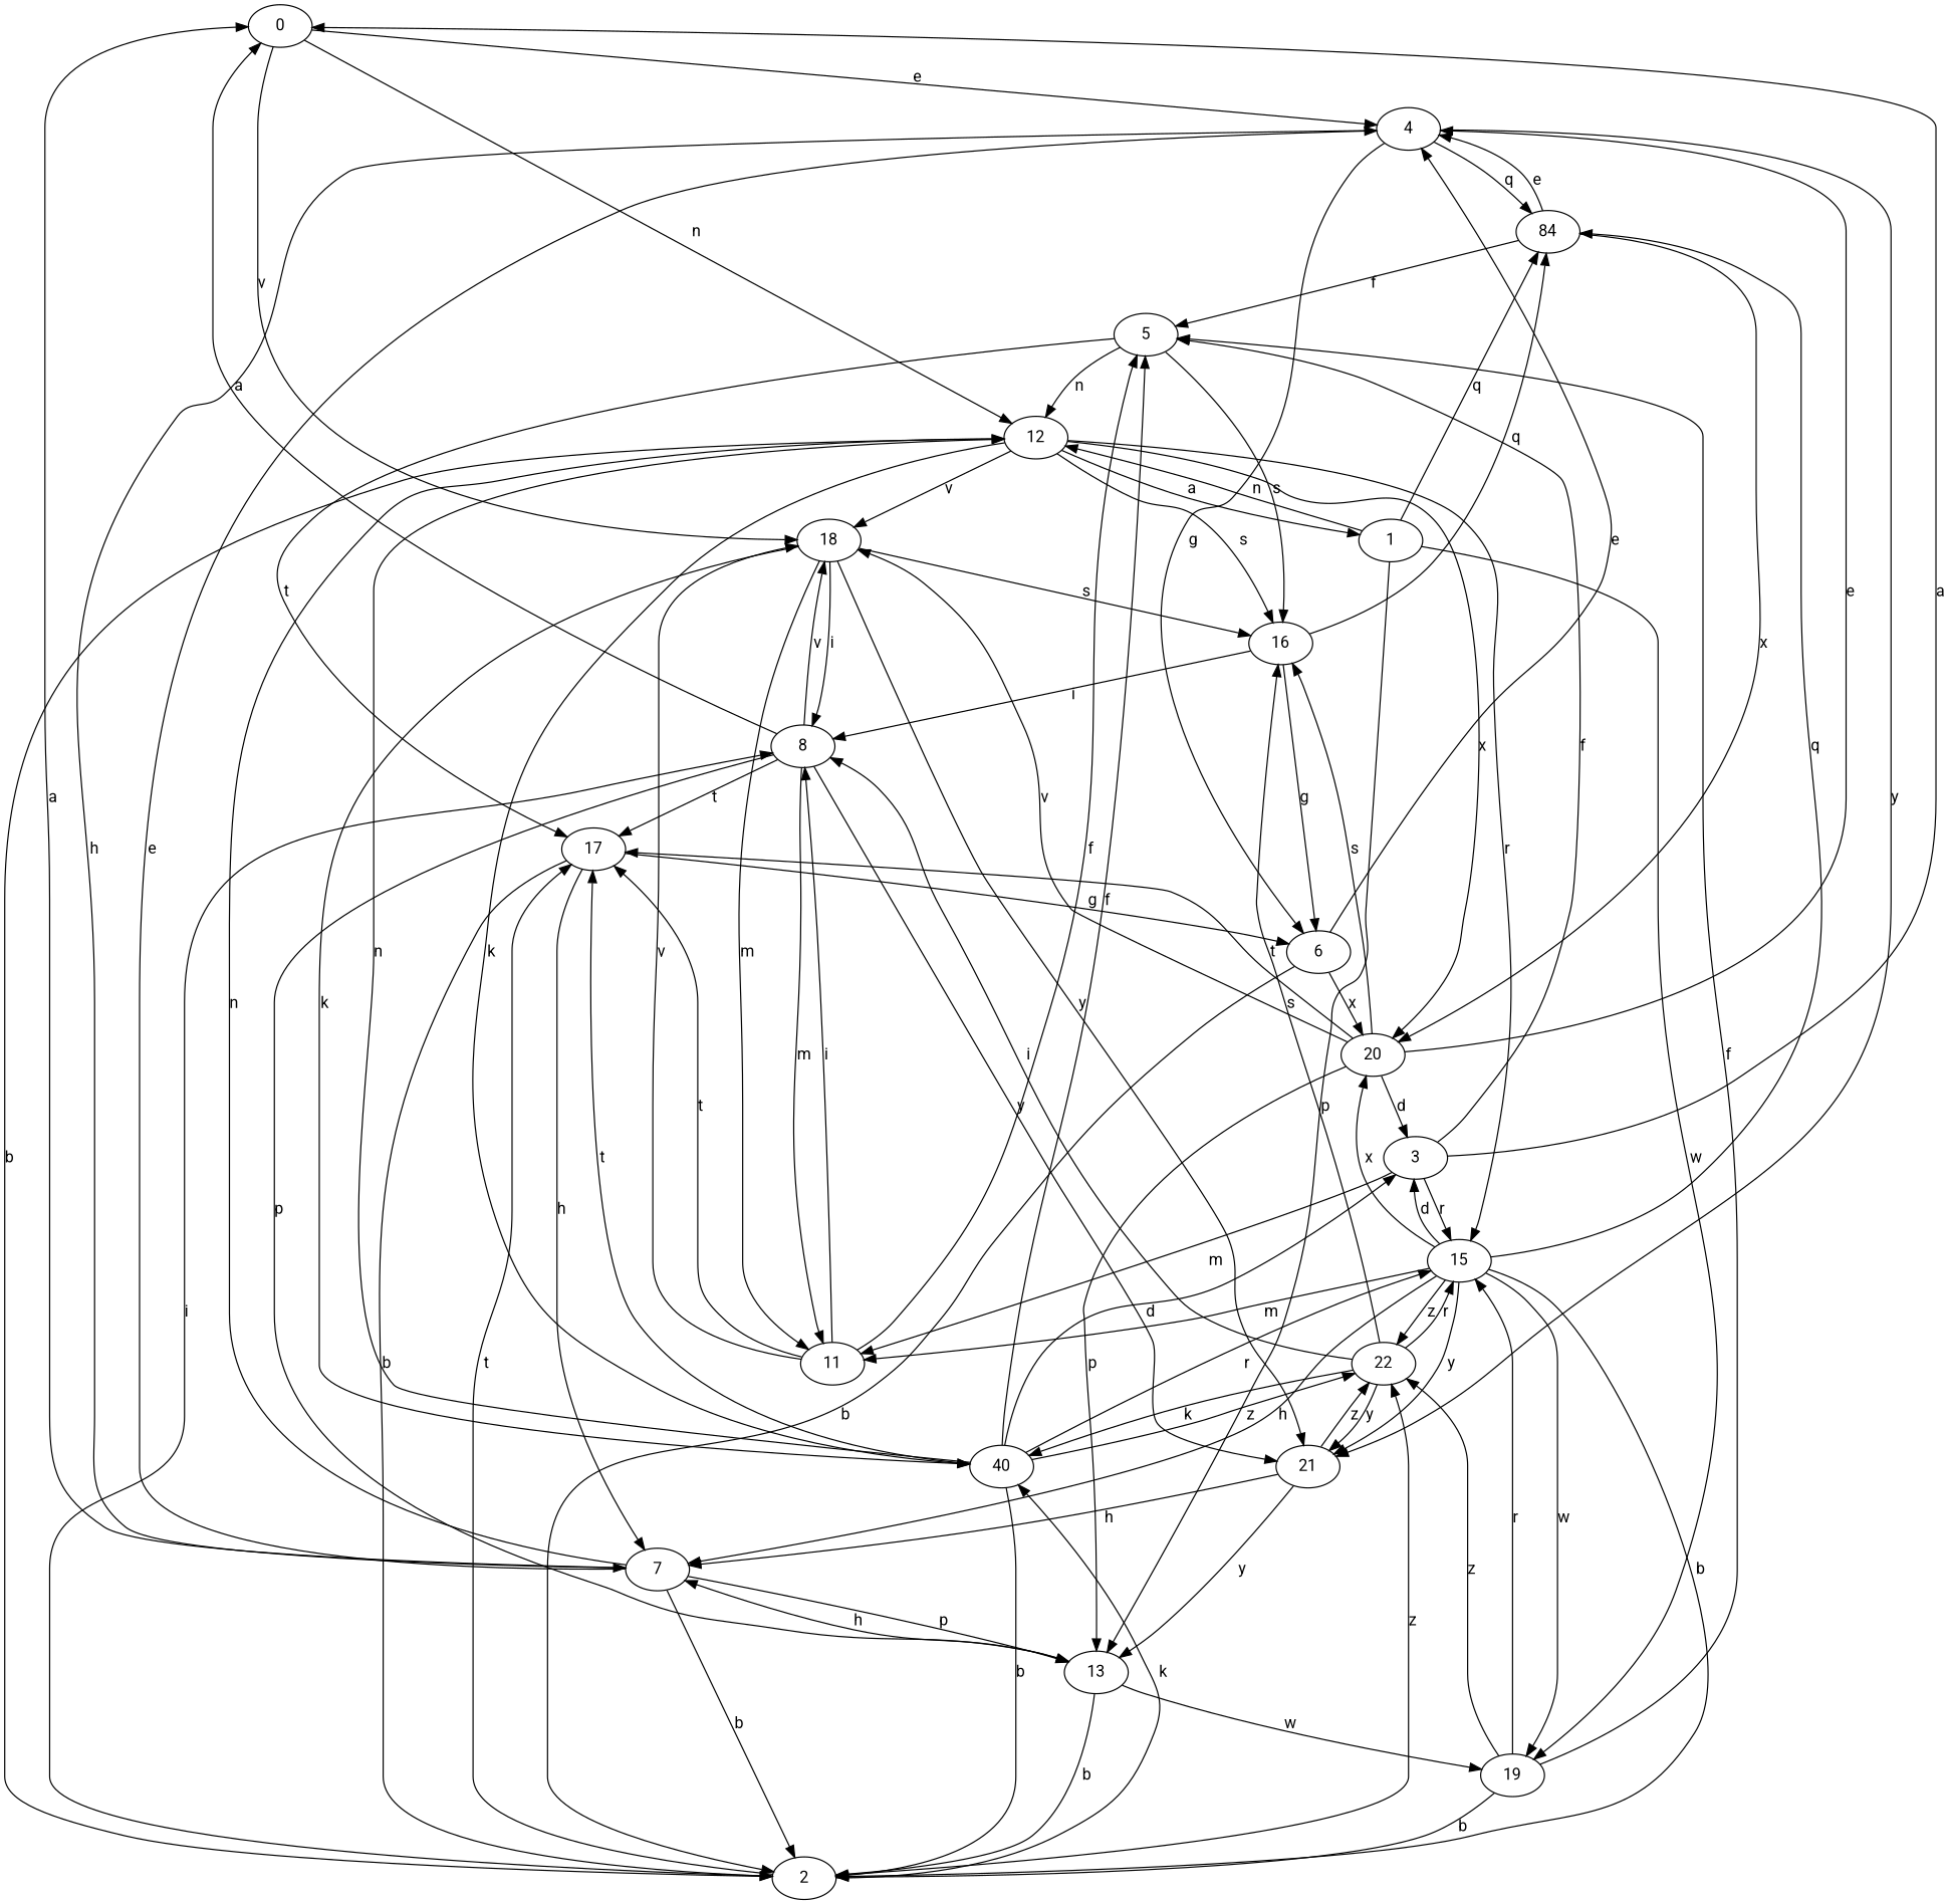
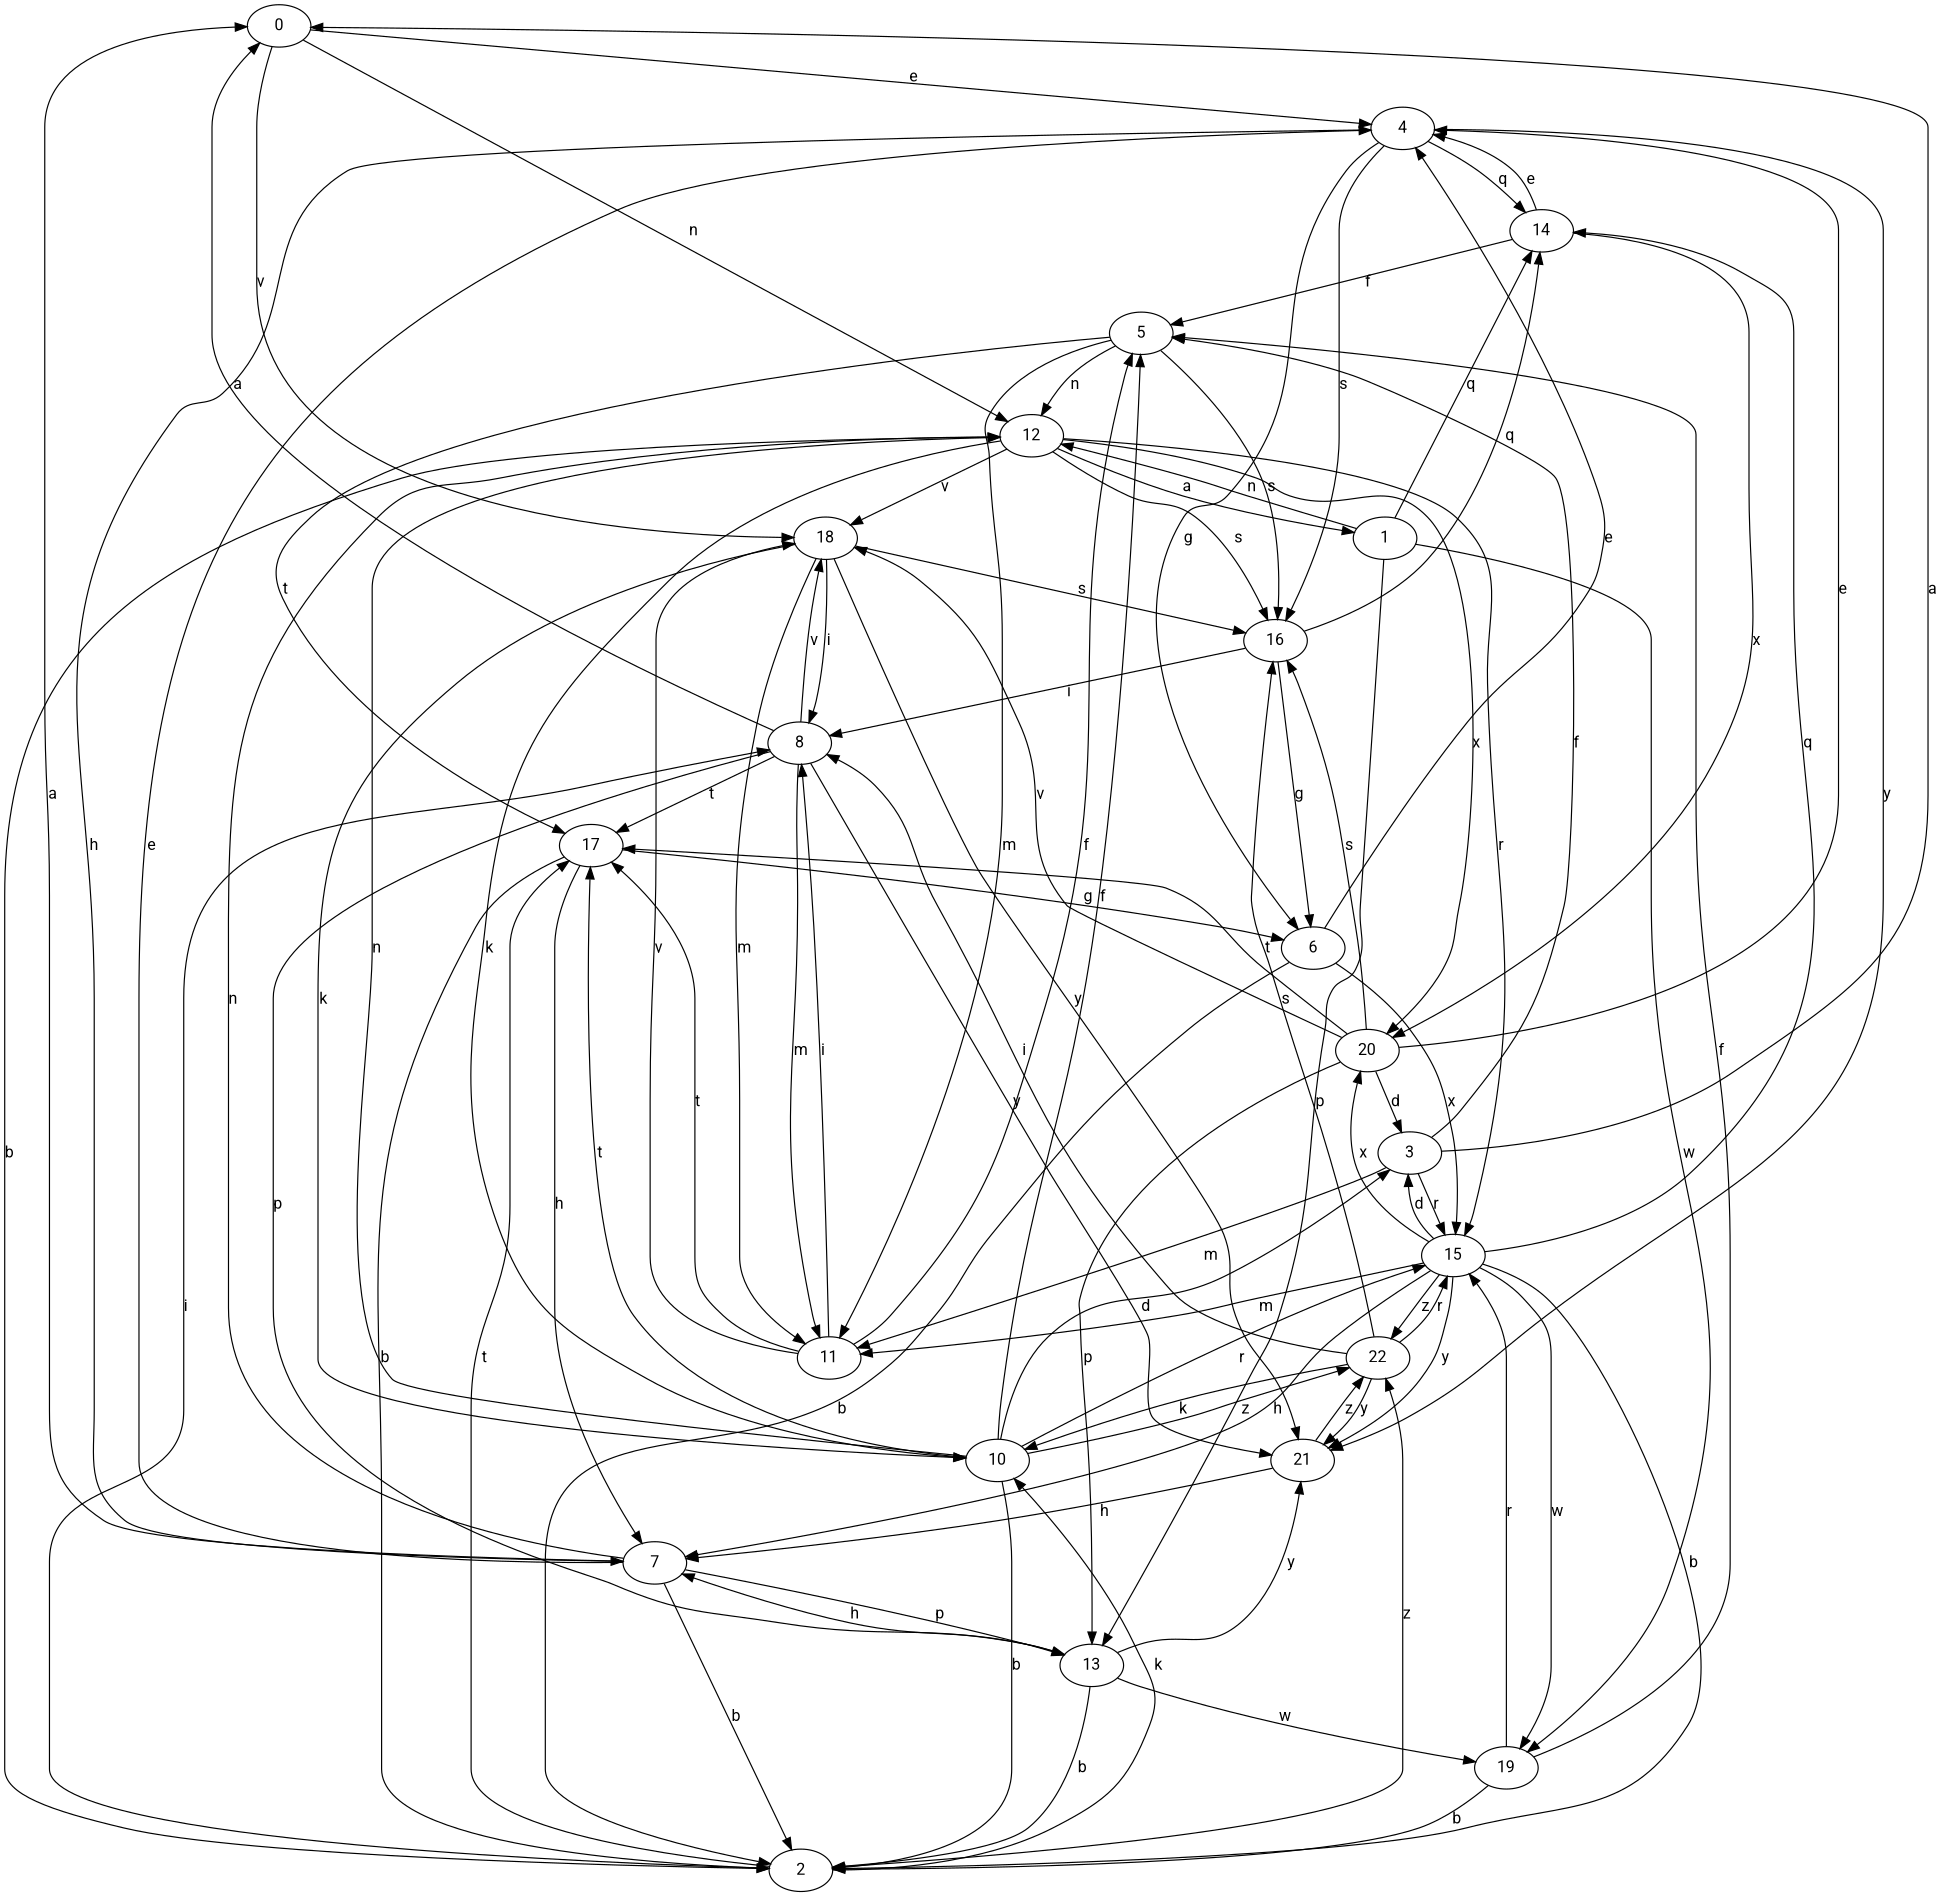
  strict digraph {
    fontname=Roboto
    node [fontname=Roboto]
    edge [fontname=Roboto]
    0
    4
    12
    18
-   14 [label=84]
+   14
    6
    7
    16
    21
    1
    2
-   10 [label=40]
+   10
    15
    20
    8
    11
    13
    19
    5
    22
    17
    3
    0 -> 4 [label=e]
    0 -> 12 [label=n]
    0 -> 18 [label=v]
    4 -> 14 [label=q]
    4 -> 6 [label=g]
    4 -> 7 [label=h]
+   4 -> 16 [label=s]
    4 -> 21 [label=y]
    12 -> 18 [label=v]
    12 -> 16 [label=s]
    12 -> 1 [label=a]
    12 -> 2 [label=b]
    12 -> 10 [label=k]
    12 -> 15 [label=r]
    12 -> 20 [label=x]
    18 -> 16 [label=s]
    18 -> 21 [label=y]
    18 -> 10 [label=k]
    18 -> 8 [label=i]
    18 -> 11 [label=m]
    14 -> 4 [label=e]
    14 -> 20 [label=x]
    14 -> 5 [label=f]
    6 -> 4 [label=e]
    6 -> 2 [label=b]
-   6 -> 20 [label=x]
+   6 -> 15 [label=x]
    7 -> 0 [label=a]
    7 -> 4 [label=e]
    7 -> 12 [label=n]
    7 -> 2 [label=b]
    7 -> 13 [label=p]
    16 -> 14 [label=q]
    16 -> 6 [label=g]
    16 -> 8 [label=i]
    21 -> 7 [label=h]
    21 -> 22 [label=z]
    1 -> 12 [label=n]
    1 -> 14 [label=q]
    1 -> 13 [label=p]
    1 -> 19 [label=w]
    2 -> 10 [label=k]
    2 -> 8 [label=i]
    2 -> 22 [label=z]
    2 -> 17 [label=t]
    10 -> 12 [label=n]
    10 -> 2 [label=b]
    10 -> 15 [label=r]
    10 -> 5 [label=f]
    10 -> 22 [label=z]
    10 -> 17 [label=t]
    10 -> 3 [label=d]
    15 -> 14 [label=q]
    15 -> 7 [label=h]
    15 -> 21 [label=y]
    15 -> 2 [label=b]
    15 -> 20 [label=x]
    15 -> 11 [label=m]
    15 -> 19 [label=w]
    15 -> 22 [label=z]
    15 -> 3 [label=d]
    20 -> 4 [label=e]
    20 -> 18 [label=v]
    20 -> 16 [label=s]
    20 -> 13 [label=p]
    20 -> 17 [label=t]
    20 -> 3 [label=d]
    8 -> 0 [label=a]
    8 -> 18 [label=v]
    8 -> 21 [label=y]
    8 -> 11 [label=m]
    8 -> 13 [label=p]
    8 -> 17 [label=t]
    11 -> 18 [label=v]
    11 -> 8 [label=i]
    11 -> 5 [label=f]
    11 -> 17 [label=t]
    13 -> 7 [label=h]
-   21 -> 13 [label=y]
+   13 -> 21 [label=y]
    13 -> 2 [label=b]
    13 -> 19 [label=w]
    19 -> 2 [label=b]
    19 -> 15 [label=r]
    19 -> 5 [label=f]
-   19 -> 22 [label=z]
    5 -> 12 [label=n]
    5 -> 16 [label=s]
+   5 -> 11 [label=m]
    5 -> 17 [label=t]
    22 -> 16 [label=s]
    22 -> 21 [label=y]
    22 -> 10 [label=k]
    22 -> 15 [label=r]
    22 -> 8 [label=i]
    17 -> 6 [label=g]
    17 -> 7 [label=h]
    17 -> 2 [label=b]
    3 -> 0 [label=a]
    3 -> 15 [label=r]
    3 -> 11 [label=m]
    3 -> 5 [label=f]
  }
